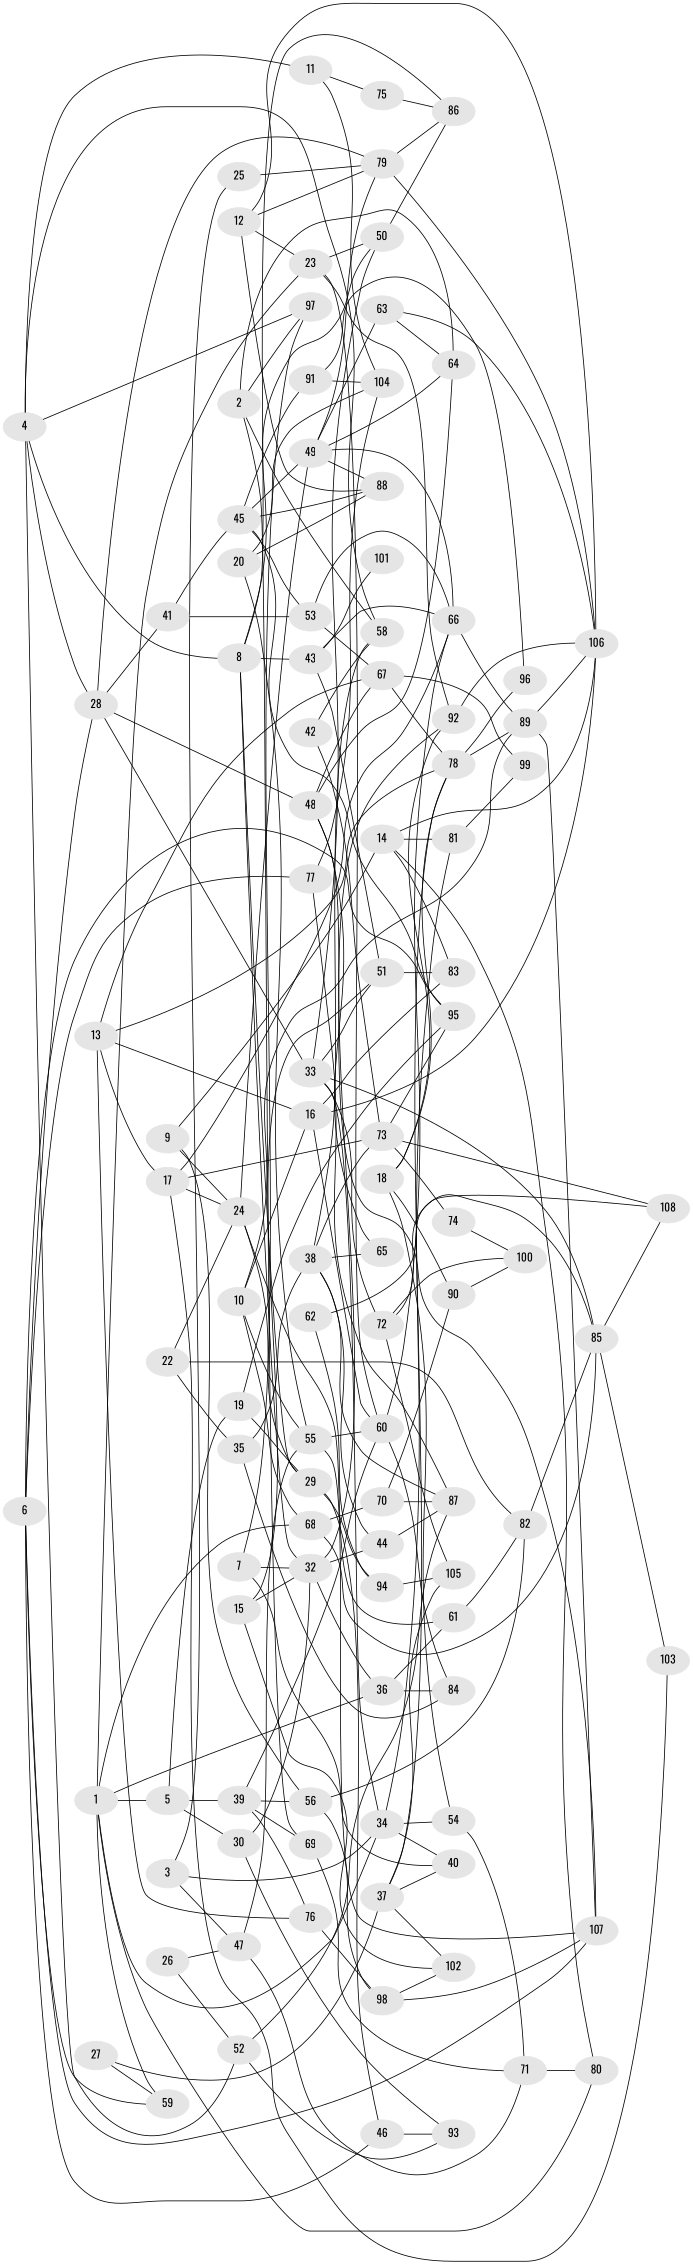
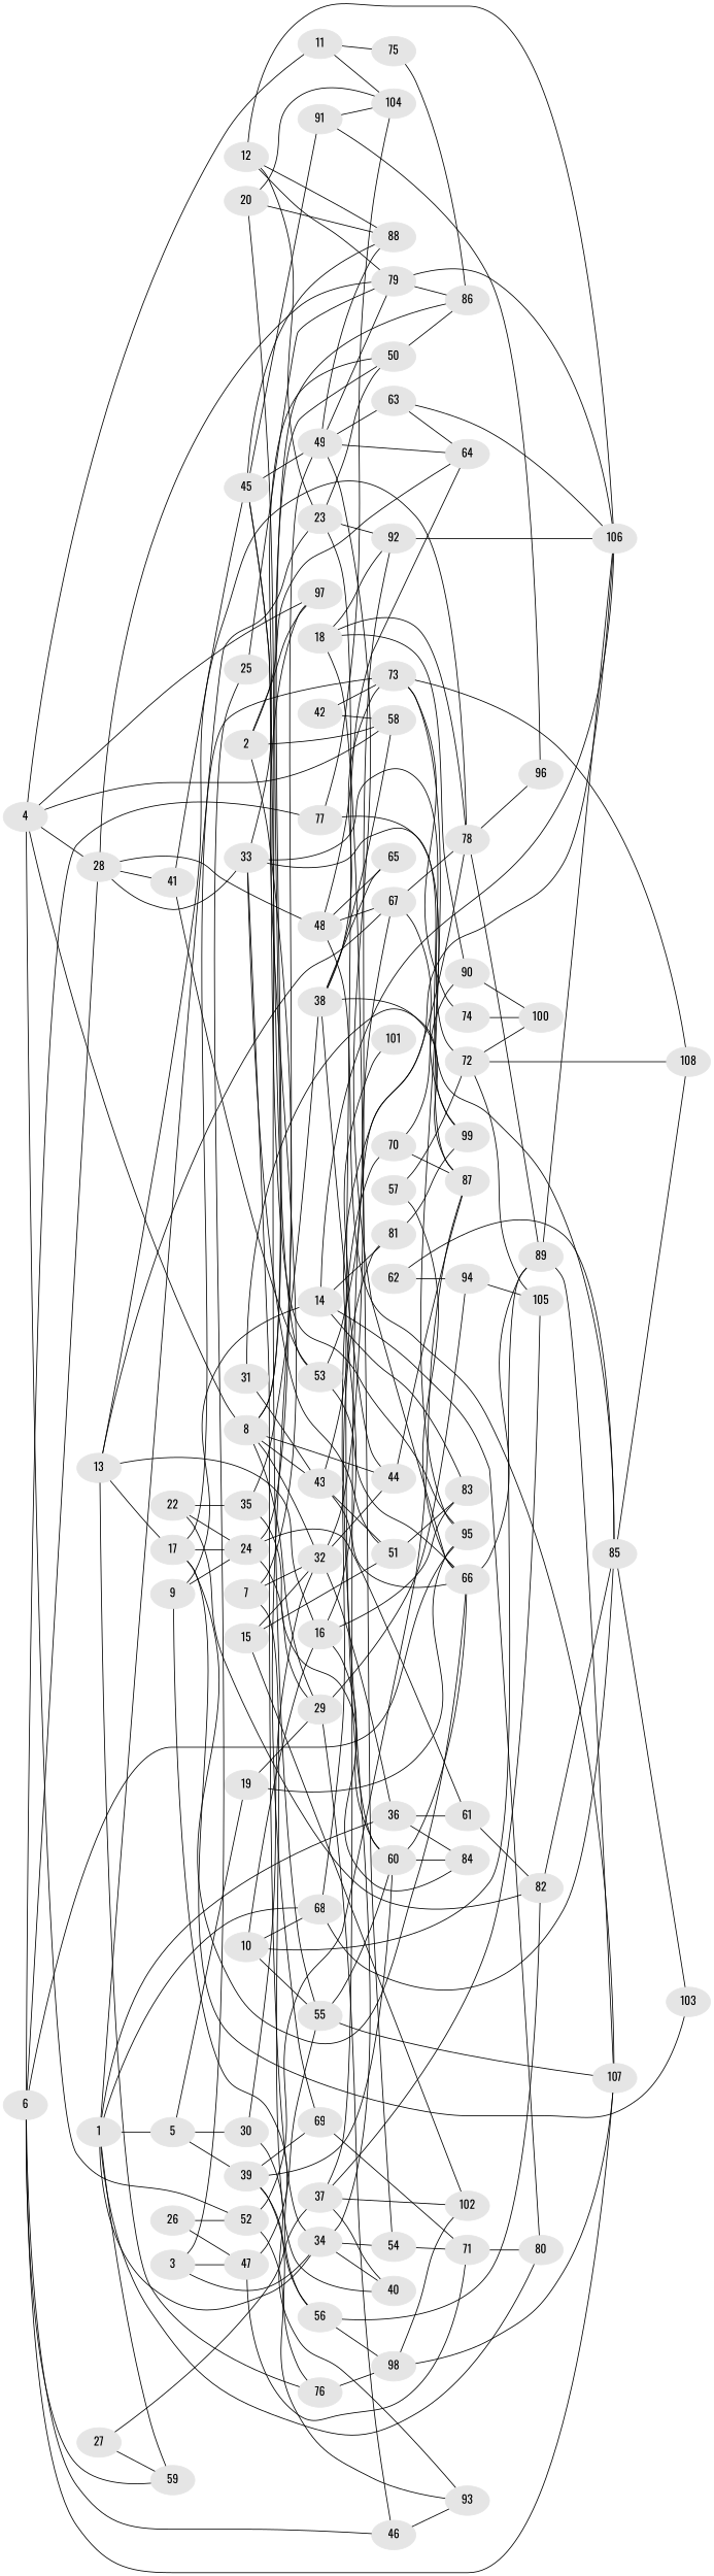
  graph {
    fontname=Oswald
    rankdir=LR
    node [color=gray90 fontname=Oswald style=filled]
    edge [fontname=Oswald]
    1
    5
    23
    34
    36
    59
    68
    80
    19
    30
    39
    50
    60
    92
    40
    81
    54
    61
    84
    85
    70
    2
    58
    64
    69
    97
    71
    3
    25
    47
    79
    55
    4
    8
    11
    28
    52
    32
    29
    43
    44
    86
    75
    104
    33
    41
    48
    93
    87
    95
    56
    76
    6
    46
    77
    107
    7
    94
    51
    66
    101
    9
    14
    24
    106
    83
    49
    82
    98
    10
    16
    89
    12
    88
    13
    17
    67
    78
    73
    103
    99
    96
    15
    102
    108
    74
    18
    90
    100
    20
    22
    35
    38
    63
    26
    27
    37
    105
    72
    45
    53
    65
+   31
    91
    42
+   57
    62
    1 -- 5
    1 -- 23
    1 -- 34
    1 -- 36
    1 -- 59
    1 -- 68
    1 -- 80
    5 -- 19
    5 -- 30
    5 -- 39
    23 -- 50
    23 -- 60
    23 -- 92
    34 -- 40
    34 -- 81
    34 -- 54
    36 -- 61
    36 -- 84
    68 -- 85
    68 -- 70
    19 -- 29
    19 -- 95
    30 -- 32
    30 -- 93
    39 -- 60
    39 -- 69
    39 -- 56
    39 -- 76
    50 -- 86
    60 -- 84
    60 -- 66
    92 -- 106
    81 -- 99
    54 -- 71
    61 -- 82
    85 -- 103
    85 -- 108
    70 -- 87
    70 -- 90
    2 -- 58
    2 -- 64
    2 -- 69
    2 -- 97
    69 -- 71
    71 -- 80
    3 -- 34
    3 -- 25
    3 -- 47
    25 -- 79
    47 -- 71
    47 -- 55
    79 -- 86
    79 -- 106
    55 -- 60
    55 -- 107
    4 -- 58
    4 -- 97
    4 -- 8
    4 -- 11
    4 -- 28
    4 -- 52
    8 -- 50
    8 -- 32
    8 -- 29
    8 -- 43
+   8 -- 44
    8 -- 86
    11 -- 75
    11 -- 104
    28 -- 79
    28 -- 33
    28 -- 41
    28 -- 48
    52 -- 93
    52 -- 87
    32 -- 36
    32 -- 92
    32 -- 44
    29 -- 46
    29 -- 94
    43 -- 51
    43 -- 66
    43 -- 101
    44 -- 87
    75 -- 86
    33 -- 34
    33 -- 50
    33 -- 85
    33 -- 51
    33 -- 72
    41 -- 45
    41 -- 53
    48 -- 64
    48 -- 107
    48 -- 67
    48 -- 65
    56 -- 82
    56 -- 98
    76 -- 98
    6 -- 59
    6 -- 28
    6 -- 95
    6 -- 46
    6 -- 77
    6 -- 107
    46 -- 93
    77 -- 104
    77 -- 87
    7 -- 40
    7 -- 97
    7 -- 32
    94 -- 105
    51 -- 83
    66 -- 89
    9 -- 56
    9 -- 14
    9 -- 24
    14 -- 80
    14 -- 81
    14 -- 106
    14 -- 83
    24 -- 61
    24 -- 29
    24 -- 49
    49 -- 64
    49 -- 79
    49 -- 66
    49 -- 88
    49 -- 63
    82 -- 85
    98 -- 107
    98 -- 102
    10 -- 68
    10 -- 55
    10 -- 16
    10 -- 89
    16 -- 60
    16 -- 106
    16 -- 83
    89 -- 107
    89 -- 106
    12 -- 23
    12 -- 79
    12 -- 106
    12 -- 88
    13 -- 76
    13 -- 16
    13 -- 17
    13 -- 67
    13 -- 78
    17 -- 66
    17 -- 24
    17 -- 73
    17 -- 103
    67 -- 78
    67 -- 99
    78 -- 89
    78 -- 96
    73 -- 95
    73 -- 108
    73 -- 74
    15 -- 32
    15 -- 51
    15 -- 102
    74 -- 100
    18 -- 92
    18 -- 54
    18 -- 78
    18 -- 90
    90 -- 100
    20 -- 55
    20 -- 104
    20 -- 88
    22 -- 24
    22 -- 82
    22 -- 35
    35 -- 84
    35 -- 38
    38 -- 58
    38 -- 44
    38 -- 87
    38 -- 73
    38 -- 65
    63 -- 64
    63 -- 106
    26 -- 47
    26 -- 52
    27 -- 59
    27 -- 37
    37 -- 40
    37 -- 78
    37 -- 102
    37 -- 105
    72 -- 108
    72 -- 100
    72 -- 105
    45 -- 95
    45 -- 49
    45 -- 88
    45 -- 53
    45 -- 91
    53 -- 66
    53 -- 67
+   31 -- 43
+   31 -- 99
    91 -- 104
    91 -- 96
    42 -- 58
    42 -- 73
+   57 -- 66
+   57 -- 72
    62 -- 85
    62 -- 94
  }
